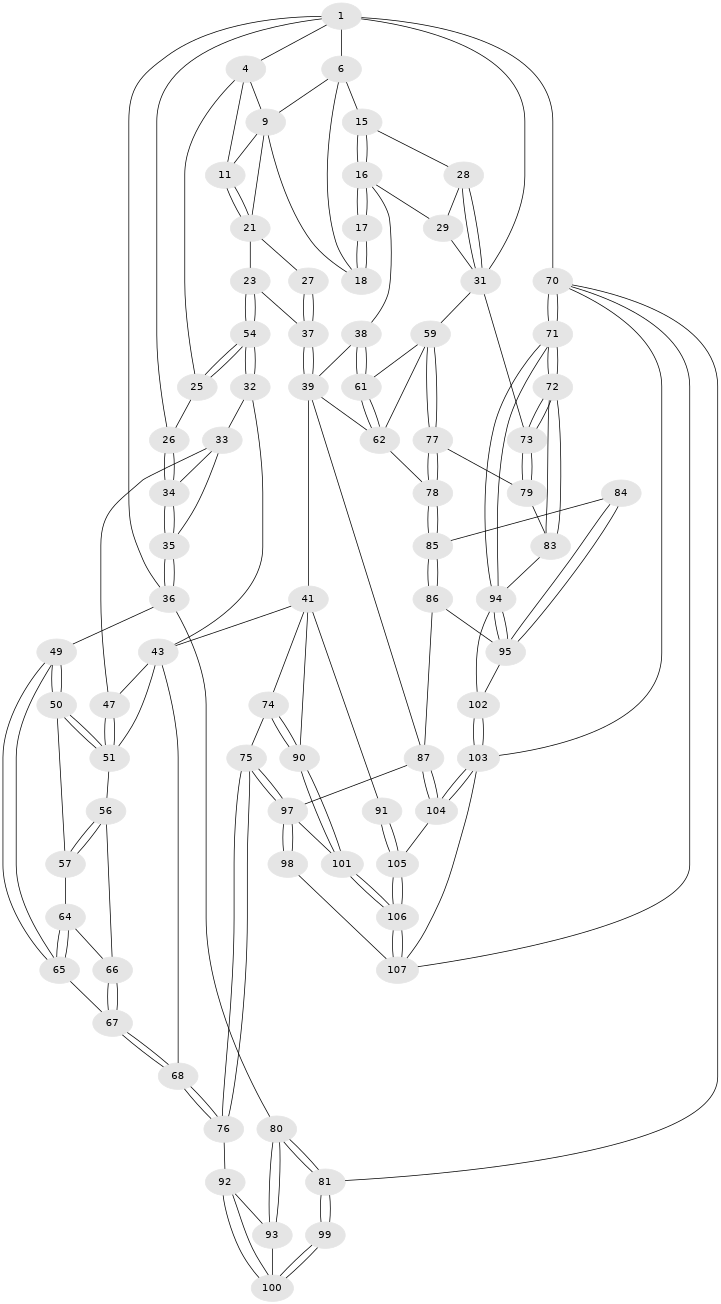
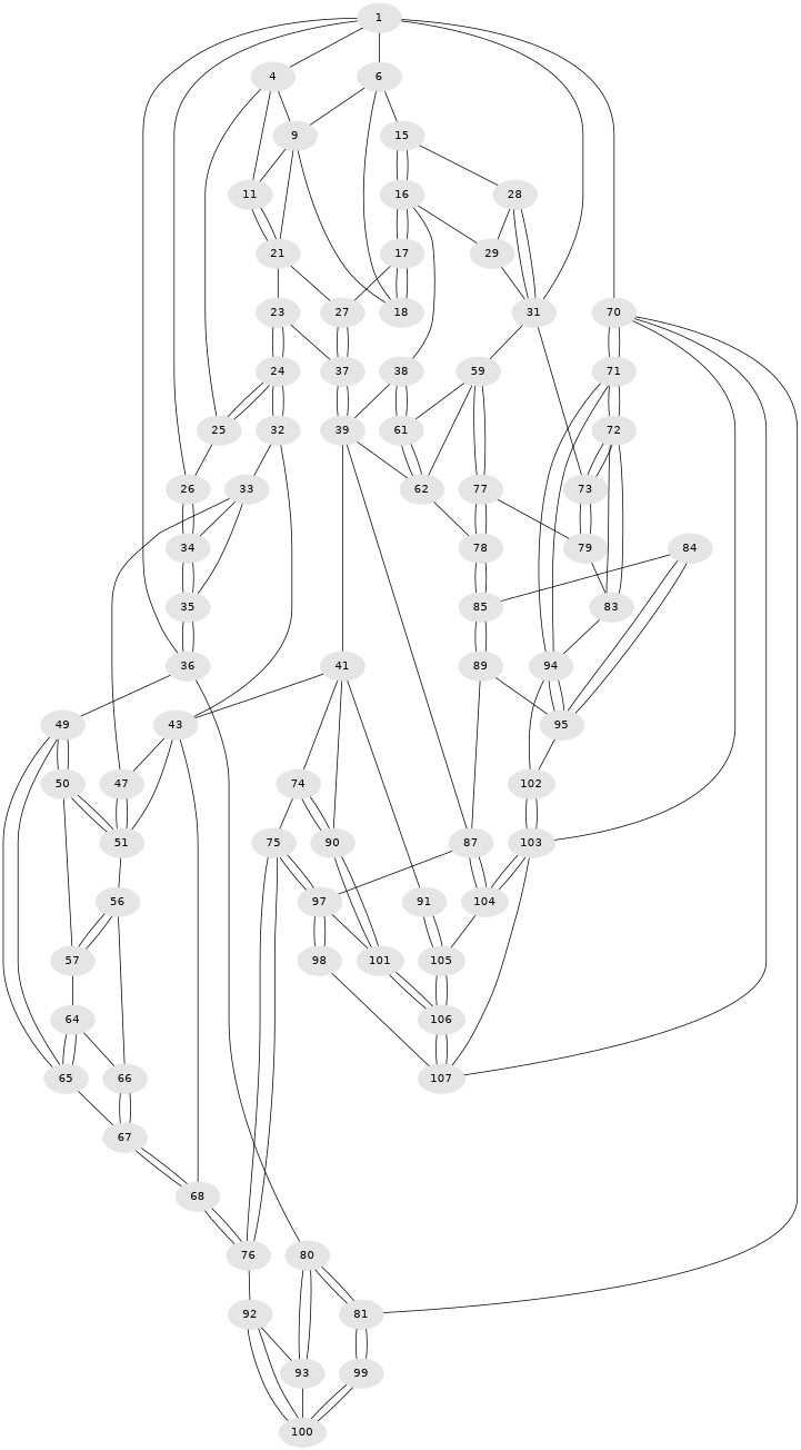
  graph {
    fontname="DejaVu Sans"
    node [color=gray90 fontname="DejaVu Sans" style=filled]
    edge [fontname="DejaVu Sans"]
    1 [super="+14+2"]
    4 [super="+5+12"]
    6 [super="+7+13"]
    26
    31 [super="+53"]
    36 [super="+48"]
    70 [super="+82"]
    9 [super="+20+10"]
    11
    25
    15 [super="+19"]
    18
    34
    59 [super="+60"]
    73
    49
    80
    71
    81
    103 [super="+109"]
    107 [super="+108"]
    21 [super="+22"]
    16 [super="+30"]
    28
    27
    23
    17
    29
    38
    39 [super="+40"]
    61
    37
-   24 [label=54]
+   24
    32
    33 [super="+45"]
    43 [super="+44+58"]
    35
    62 [super="+69"]
    77
    79
    47
    51 [super="+52"]
    68
    50
    65
    93
    41 [super="+89+42"]
    87 [super="+88"]
    74
    90
    91
    78
    97
    104
    75
    101
    105
    56
    76
    57
    67
    64
    66
    85
    92
    72
    94
    99
    83
    95 [super="+96"]
    102
    98
    100
-   86
+   86 [label=89]
    84
    106
    1 -- 4
    1 -- 6 [weight=2]
    1 -- 26
    1 -- 31
    1 -- 36
    1 -- 70 [weight=2]
    4 -- 9
    4 -- 11
    4 -- 25
    6 -- 9
    6 -- 15 [weight=2]
    6 -- 18
    26 -- 34
    26 -- 34
    31 -- 59
    31 -- 73
    36 -- 49
    36 -- 80
    70 -- 71
    70 -- 71
    70 -- 81
    70 -- 103
    70 -- 107
    9 -- 11
    9 -- 18
    9 -- 21
    11 -- 21
    11 -- 21
    25 -- 26
    15 -- 16
    15 -- 16
    15 -- 28
    34 -- 35
    34 -- 35
    59 -- 61
    59 -- 62
    59 -- 77
    59 -- 77
    73 -- 79
    73 -- 79
    49 -- 50
    49 -- 50
    49 -- 65
    49 -- 65
    80 -- 81
    80 -- 81
    80 -- 93
    80 -- 93
    71 -- 72
    71 -- 72
    71 -- 94
    71 -- 94
    81 -- 99
    81 -- 99
    103 -- 107
    103 -- 104
    103 -- 104
    21 -- 27
    21 -- 23
    16 -- 17
    16 -- 17
    16 -- 29
    16 -- 38
    28 -- 31
    28 -- 31
    28 -- 29
    27 -- 37
    27 -- 37
    23 -- 37
    23 -- 24
    23 -- 24
    17 -- 18
    17 -- 18
+   17 -- 27
    29 -- 31
    38 -- 39
    38 -- 61
    38 -- 61
    39 -- 62
    39 -- 41
    39 -- 87
    61 -- 62
    61 -- 62
    37 -- 39
    37 -- 39
    24 -- 25
    24 -- 25
    24 -- 32
    24 -- 32
    32 -- 33
    32 -- 43
    33 -- 34
    33 -- 35
    33 -- 47
    43 -- 47
    43 -- 51 [weight=2]
    43 -- 68
    35 -- 36
    35 -- 36
    62 -- 78
    77 -- 79
    77 -- 78
    77 -- 78
    79 -- 83
    47 -- 51
    47 -- 51
    51 -- 56
    68 -- 76
    68 -- 76
    50 -- 51
    50 -- 51
    50 -- 57
    65 -- 67
    93 -- 100
    41 -- 43
    41 -- 74
    41 -- 90
    41 -- 91
    87 -- 97
    87 -- 104
    87 -- 104
    74 -- 90
    74 -- 90
    74 -- 75
    90 -- 101
    90 -- 101
    91 -- 105
    91 -- 105
    78 -- 85
    78 -- 85
    97 -- 101
    97 -- 98
    97 -- 98
    104 -- 105
    75 -- 97
    75 -- 97
    75 -- 76
    75 -- 76
    101 -- 106
    101 -- 106
    105 -- 106
    105 -- 106
    56 -- 57
    56 -- 57
    56 -- 66
    76 -- 92
    57 -- 64
    67 -- 68
    67 -- 68
    64 -- 65
    64 -- 65
    64 -- 66
    66 -- 67
    66 -- 67
    85 -- 86
    85 -- 86
    92 -- 93
    92 -- 100
    92 -- 100
    72 -- 73
    72 -- 73
    72 -- 83
    72 -- 83
    94 -- 95
    94 -- 95
    94 -- 102
    99 -- 100
    99 -- 100
    83 -- 94
    95 -- 102
    102 -- 103
    102 -- 103
    98 -- 107
    86 -- 87
    86 -- 95
    84 -- 85
    84 -- 95
    84 -- 95
    106 -- 107
    106 -- 107
  }
